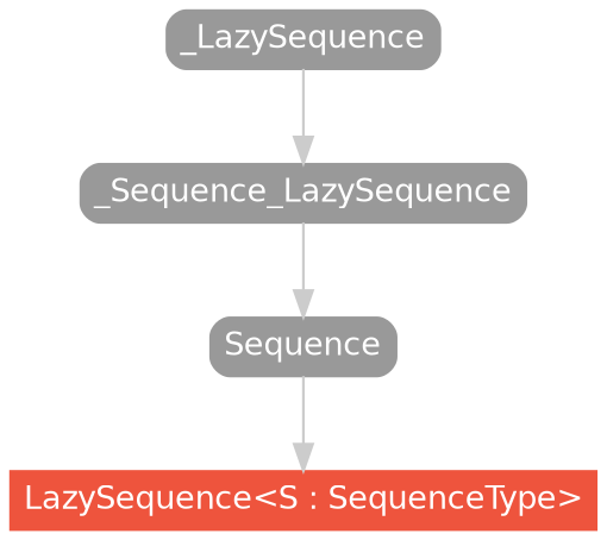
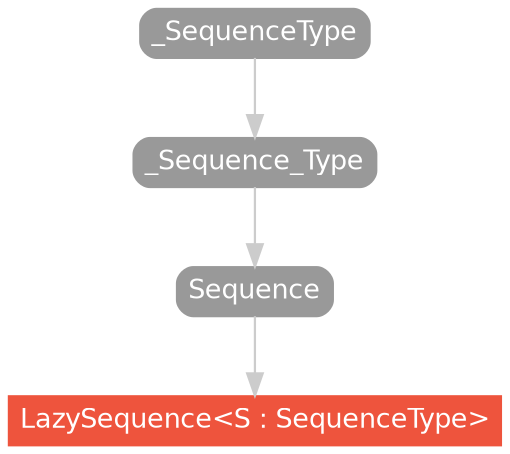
  strict digraph {
    node [color="#999999" fillcolor="#999999" fontcolor=white fontname=Helvetica fontsize=12 margin="0.07,0.05" shape=box style="filled,rounded"]
    edge [color="#cccccc"]
    "LazySequence<S : SequenceType>" [color="#ee543d" fillcolor="#ee543d" height=0.3 style=filled]
    n2 [height=0.3 label=Sequence]
-   _SequenceType [height=0.3 label=_LazySequence]
-   _Sequence_Type [height=0.3 label=_Sequence_LazySequence]
+   _SequenceType [height=0.3]
+   _Sequence_Type [height=0.3]
    subgraph sub_1 {
      rank=max
      "LazySequence<S : SequenceType>"
    }
    n2 -> "LazySequence<S : SequenceType>"
    _SequenceType -> _Sequence_Type
    _Sequence_Type -> n2
  }
